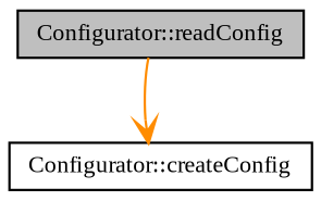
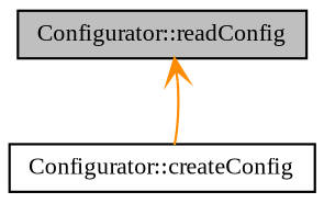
  digraph {
    rankdir=TB
    fontname="Liberation Serif"
    node [color=black fontname="Liberation Serif" fontsize=10 shape=record style=filled]
    n1 [fillcolor=grey75 fontcolor=black height=0.2 label="Configurator::readConfig" width=0.4]
    n2 [fillcolor=white height=0.2 label="Configurator::createConfig" width=0.4]
-   n1 -> n2 [color=darkorange fontname="Liberation Serif" fontsize=10 labelfontname=Helvetica labelfontsize=10 style=solid arrowhead=vee]
+   n2 -> n1 [color=darkorange fontname="Liberation Serif" fontsize=10 labelfontname=Helvetica labelfontsize=10 style=solid arrowhead=vee]
  }
